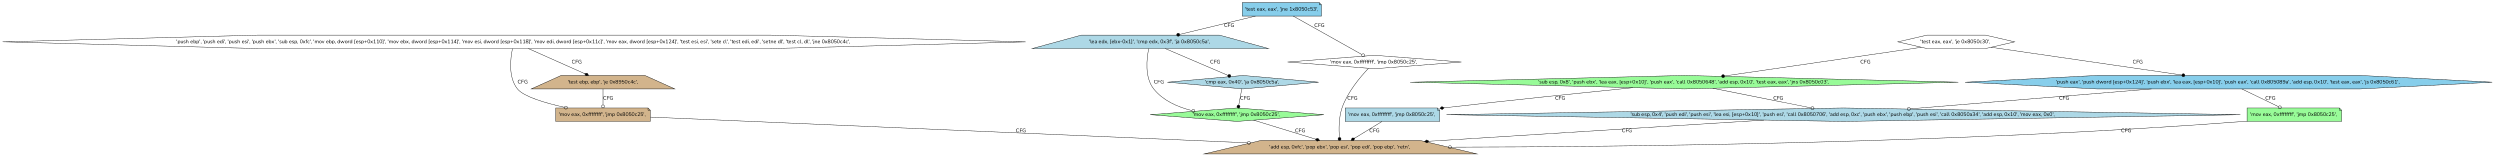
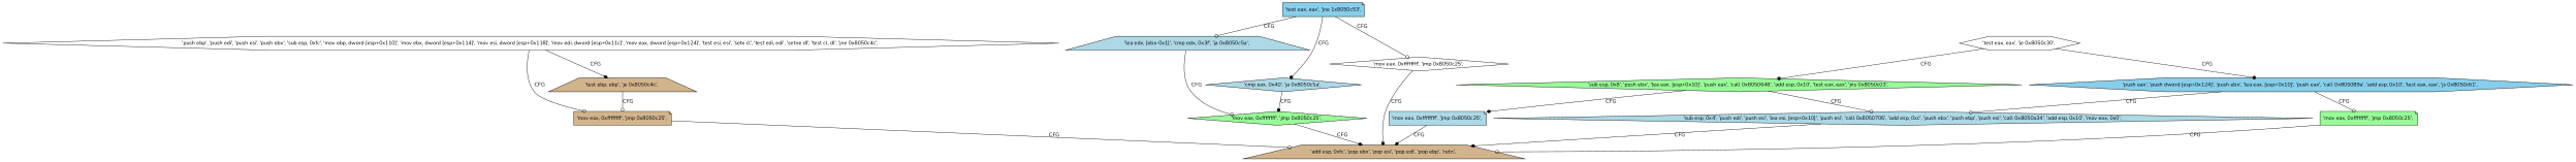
  digraph {
    fontname=Nunito
    node [fillcolor=lightblue fontname=Nunito shape=diamond style=filled]
    edge [arrowhead=odot fontname=Nunito]
    n1 [fillcolor=white label="'push ebp', 'push edi', 'push esi', 'push ebx', 'sub esp, 0xfc', 'mov ebp, dword [esp+0x110]', 'mov ebx, dword [esp+0x114]', 'mov esi, dword [esp+0x118]', 'mov edi, dword [esp+0x11c]', 'mov eax, dword [esp+0x124]', 'test esi, esi', 'sete cl', 'test edi, edi', 'setne dl', 'test cl, dl', 'jne 0x8050c4c', " shape=hexagon]
    n2 [fillcolor=tan label="'mov eax, 0xffffffff', 'jmp 0x8050c25', " shape=note]
-   n3 [fillcolor=tan label="'test ebp, ebp', 'je 0x8950c4c'," shape=trapezium]
+   n3 [fillcolor=tan label="'test ebp, ebp', 'je 0x8050c4c', " shape=trapezium]
    n4 [fillcolor=tan label="'add esp, 0xfc', 'pop ebx', 'pop esi', 'pop edi', 'pop ebp', 'retn', " shape=trapezium]
    n5 [label="'lea edx, [ebx-0x1]', 'cmp edx, 0x3f', 'ja 0x8050c5a', " shape=trapezium]
    n6 [fillcolor=palegreen label="'mov eax, 0xffffffff', 'jmp 0x8050c25', "]
    n7 [label="'cmp eax, 0x40', 'ja 0x8050c5a', "]
    n8 [fillcolor=skyblue label="'test eax, eax', 'jne 1x8050c53'," shape=note]
    n9 [fillcolor=white label="'mov eax, 0xffffffff', 'jmp 0x8050c25', "]
    n10 [fillcolor=white label="'test eax, eax', 'je 0x8050c30', " shape=hexagon]
    n11 [fillcolor=palegreen label="'sub esp, 0x8', 'push ebx', 'lea eax, [esp+0x10]', 'push eax', 'call 0x8050648', 'add esp, 0x10', 'test eax, eax', 'jns 0x8050c03', "]
    n12 [fillcolor=skyblue label="'push eax', 'push dword [esp+0x124]', 'push ebx', 'lea eax, [esp+0x10]', 'push eax', 'call 0x805089a', 'add esp, 0x10', 'test eax, eax', 'js 0x8050c61', " shape=hexagon]
    n13 [label="'sub esp, 0x4', 'push edi', 'push esi', 'lea esi, [esp+0x10]', 'push esi', 'call 0x8050706', 'add esp, 0xc', 'push ebx', 'push ebp', 'push esi', 'call 0x8050a34', 'add esp, 0x10', 'mov eax, 0x0', "]
    n14 [label="'mov eax, 0xffffffff', 'jmp 0x8050c25', " shape=note]
    n15 [fillcolor=palegreen label="'mov eax, 0xffffffff', 'jmp 0x8050c25', " shape=note]
    n1 -> n2 [label=CFG]
    n1 -> n3 [arrowhead=diamond label=CFG]
    n2 -> n4 [label=CFG]
    n3 -> n2 [label=CFG]
    n5 -> n6 [label=CFG]
-   n5 -> n7 [arrowhead=dot label=CFG]
+   n8 -> n7 [arrowhead=dot label=CFG]
    n6 -> n4 [arrowhead=diamond label=CFG]
    n7 -> n6 [arrowhead=dot label=CFG]
-   n8 -> n5 [arrowhead=dot label=CFG]
+   n8 -> n5 [label=CFG]
    n8 -> n9 [label=CFG]
    n9 -> n4 [arrowhead=dot label=CFG]
    n10 -> n11 [arrowhead=dot label=CFG]
    n10 -> n12 [arrowhead=dot label=CFG]
    n11 -> n13 [label=CFG]
    n11 -> n14 [arrowhead=diamond label=CFG]
    n12 -> n13 [label=CFG]
    n12 -> n15 [label=CFG]
    n13 -> n4 [arrowhead=diamond label=CFG]
    n14 -> n4 [arrowhead=diamond label=CFG]
    n15 -> n4 [label=CFG]
  }
